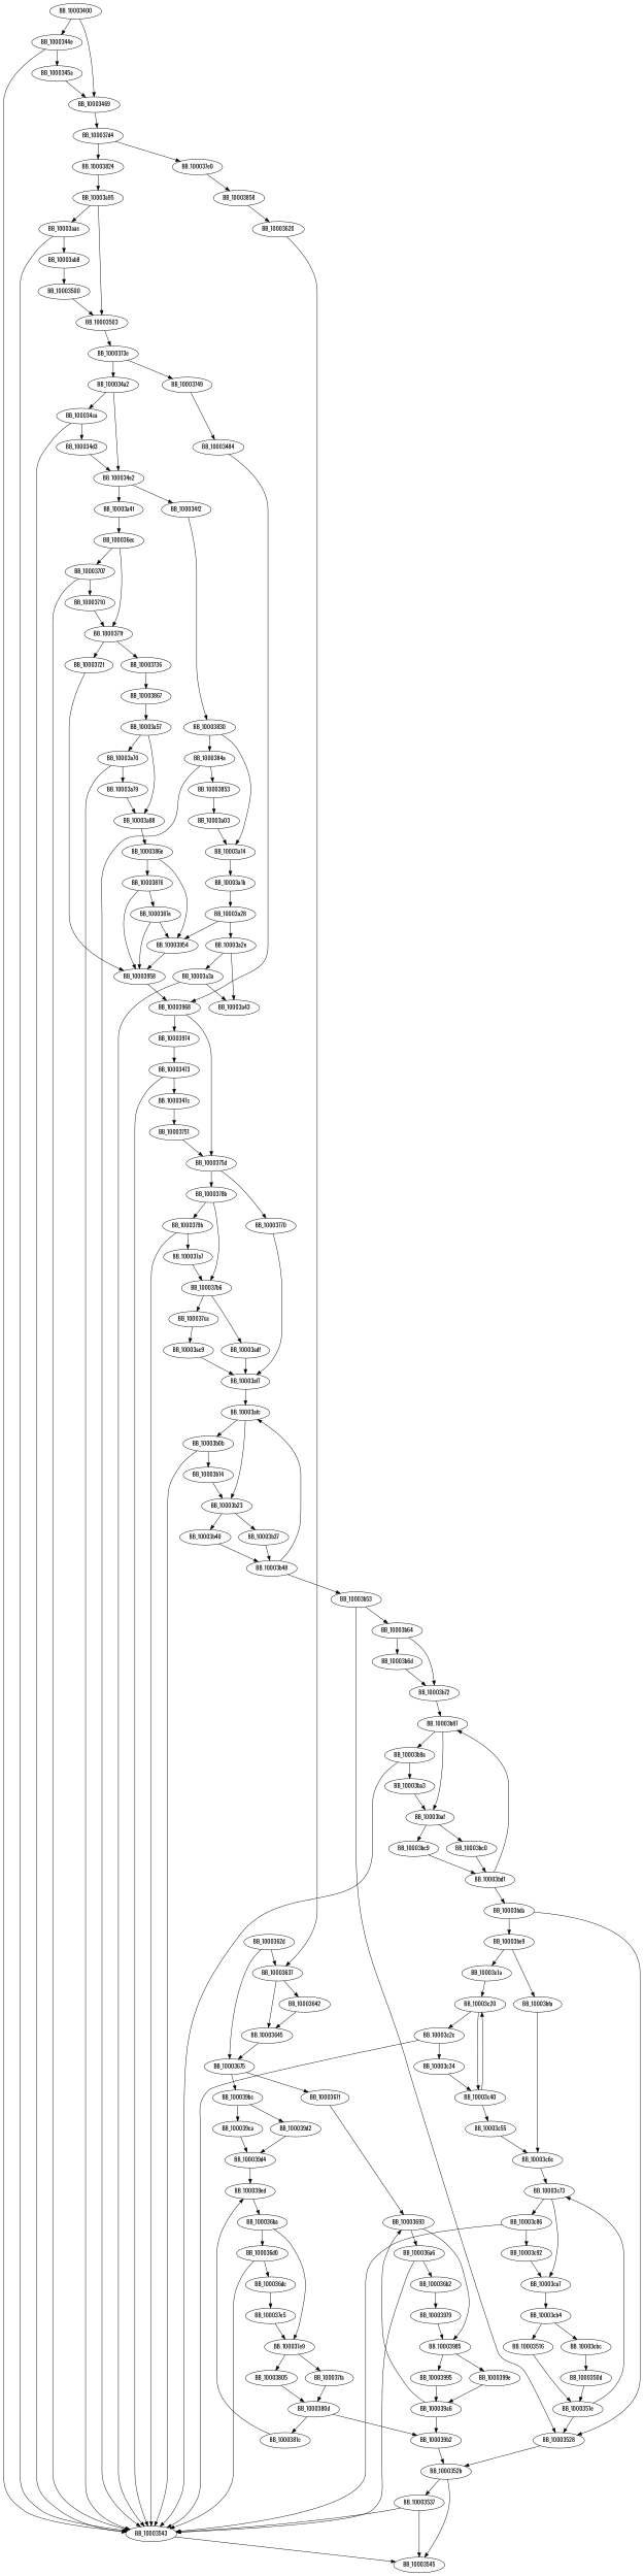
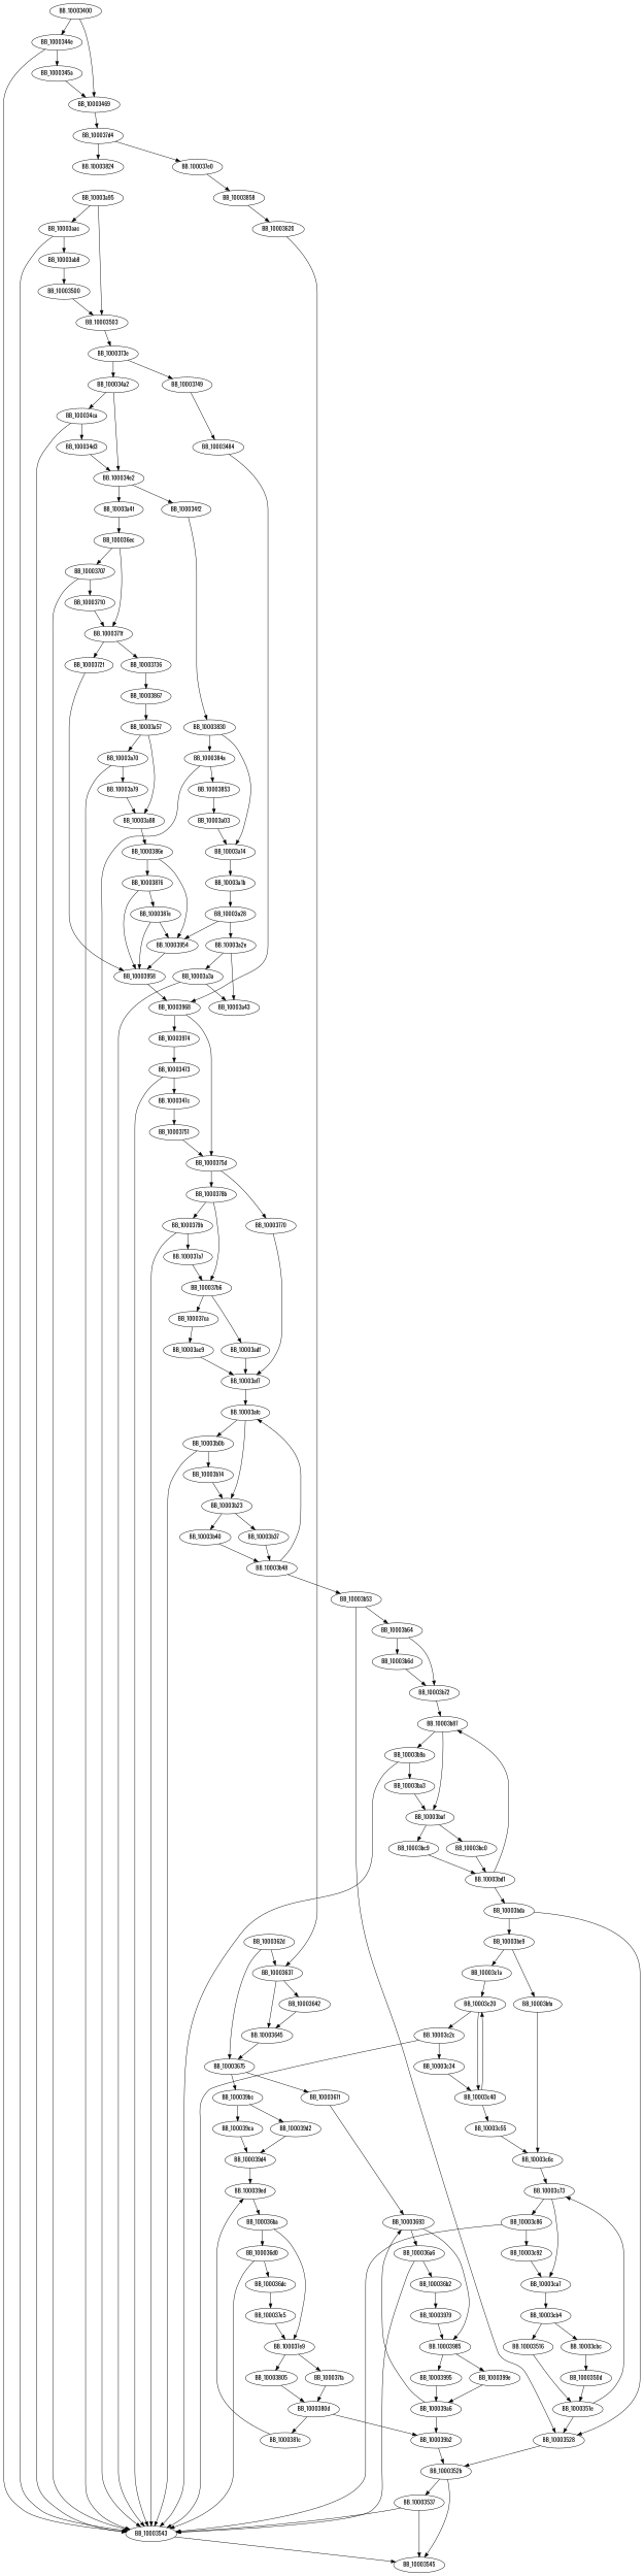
  digraph {
    fontname=Oswald
    node [fontname=Oswald]
    edge [fontname=Oswald]
    BB_10003400
    BB_1000344e
    BB_10003469
    BB_1000345a
    BB_10003543
    BB_100037d4
    BB_10003545
    BB_100037e0
    BB_10003824
    BB_10003858
    BB_10003a95
    BB_10003473
    BB_1000347c
    BB_10003751
    BB_1000375d
    BB_10003770
    BB_1000378b
    BB_10003484
    BB_10003968
    BB_10003974
    BB_100034a2
    BB_100034ca
    BB_100034e2
    BB_100034d3
    BB_100034f2
    BB_10003a4f
    BB_10003830
    BB_100036ec
    BB_1000384a
    BB_10003a14
    BB_10003707
    BB_1000371f
    BB_10003853
    BB_10003a1b
    BB_10003500
    BB_10003503
    BB_1000373e
    BB_10003749
    BB_1000350d
    BB_1000351e
    BB_10003528
    BB_10003c73
    BB_1000352b
    BB_10003c86
    BB_10003ca7
    BB_10003516
    BB_10003537
    BB_10003c92
    BB_10003cb4
    BB_10003620
    BB_10003637
    BB_1000362d
    BB_10003675
    BB_10003642
    BB_10003645
    BB_1000367f
    BB_100039bc
    BB_10003693
    BB_100039ca
    BB_100039d2
    BB_100036a6
    BB_10003985
    BB_100039d4
    BB_100036b2
    BB_10003995
    BB_1000399e
    BB_10003979
    BB_100039a6
    BB_100036ba
    BB_100036d0
    BB_100037e9
    BB_100036dc
    BB_100037fa
    BB_10003805
    BB_100037e5
    BB_1000380d
    BB_10003710
    BB_1000372f
    BB_10003736
    BB_10003958
    BB_10003867
    BB_10003a57
    BB_10003a70
    BB_10003a88
    BB_10003af7
    BB_1000379b
    BB_100037b6
    BB_10003afc
    BB_100037a7
    BB_100037ca
    BB_10003adf
    BB_10003b0b
    BB_10003b23
    BB_10003ac9
    BB_10003aac
    BB_1000381c
    BB_100039b2
    BB_100039ed
    BB_10003ab8
    BB_10003a03
    BB_10003a28
    BB_10003a79
    BB_1000386e
    BB_10003876
    BB_10003954
    BB_1000387e
    BB_10003a2e
    BB_10003a3a
    BB_10003a43
    BB_10003b14
    BB_10003b37
    BB_10003b40
    BB_10003b48
    BB_10003b53
    BB_10003b64
    BB_10003b6d
    BB_10003b72
    BB_10003b87
    BB_10003b9a
    BB_10003baf
    BB_10003ba3
    BB_10003bc0
    BB_10003bc9
    BB_10003bd1
    BB_10003bda
    BB_10003be9
    BB_10003bfa
    BB_10003c1a
    BB_10003c6c
    BB_10003c20
    BB_10003c2c
    BB_10003c40
    BB_10003c34
    BB_10003c55
    BB_10003cbc
    BB_10003400 -> BB_1000344e
    BB_10003400 -> BB_10003469
    BB_1000344e -> BB_1000345a
    BB_1000344e -> BB_10003543
    BB_10003469 -> BB_100037d4
    BB_1000345a -> BB_10003469
    BB_10003543 -> BB_10003545
    BB_100037d4 -> BB_100037e0
    BB_100037d4 -> BB_10003824
    BB_100037e0 -> BB_10003858
-   BB_10003824 -> BB_10003a95
    BB_10003858 -> BB_10003620
    BB_10003a95 -> BB_10003503
    BB_10003a95 -> BB_10003aac
    BB_10003473 -> BB_10003543
    BB_10003473 -> BB_1000347c
    BB_1000347c -> BB_10003751
    BB_10003751 -> BB_1000375d
    BB_1000375d -> BB_10003770
    BB_1000375d -> BB_1000378b
    BB_10003770 -> BB_10003af7
    BB_1000378b -> BB_1000379b
    BB_1000378b -> BB_100037b6
    BB_10003484 -> BB_10003968
    BB_10003968 -> BB_1000375d
    BB_10003968 -> BB_10003974
    BB_10003974 -> BB_10003473
    BB_100034a2 -> BB_100034ca
    BB_100034a2 -> BB_100034e2
    BB_100034ca -> BB_10003543
    BB_100034ca -> BB_100034d3
    BB_100034e2 -> BB_100034f2
    BB_100034e2 -> BB_10003a4f
    BB_100034d3 -> BB_100034e2
    BB_100034f2 -> BB_10003830
    BB_10003a4f -> BB_100036ec
    BB_10003830 -> BB_1000384a
    BB_10003830 -> BB_10003a14
    BB_100036ec -> BB_10003707
    BB_100036ec -> BB_1000371f
    BB_1000384a -> BB_10003543
    BB_1000384a -> BB_10003853
    BB_10003a14 -> BB_10003a1b
    BB_10003707 -> BB_10003543
    BB_10003707 -> BB_10003710
    BB_1000371f -> BB_1000372f
    BB_1000371f -> BB_10003736
    BB_10003853 -> BB_10003a03
    BB_10003a1b -> BB_10003a28
    BB_10003500 -> BB_10003503
    BB_10003503 -> BB_1000373e
    BB_1000373e -> BB_100034a2
    BB_1000373e -> BB_10003749
    BB_10003749 -> BB_10003484
    BB_1000350d -> BB_1000351e
    BB_1000351e -> BB_10003528
    BB_1000351e -> BB_10003c73
    BB_10003528 -> BB_1000352b
    BB_10003c73 -> BB_10003c86
    BB_10003c73 -> BB_10003ca7
    BB_1000352b -> BB_10003545
    BB_1000352b -> BB_10003537
    BB_10003c86 -> BB_10003543
    BB_10003c86 -> BB_10003c92
    BB_10003ca7 -> BB_10003cb4
    BB_10003516 -> BB_1000351e
    BB_10003537 -> BB_10003543
    BB_10003537 -> BB_10003545
    BB_10003c92 -> BB_10003ca7
    BB_10003cb4 -> BB_10003516
    BB_10003cb4 -> BB_10003cbc
    BB_10003620 -> BB_10003637
    BB_10003637 -> BB_10003642
    BB_10003637 -> BB_10003645
    BB_1000362d -> BB_10003637
    BB_1000362d -> BB_10003675
    BB_10003675 -> BB_1000367f
    BB_10003675 -> BB_100039bc
    BB_10003642 -> BB_10003645
    BB_10003645 -> BB_10003675
    BB_1000367f -> BB_10003693
    BB_100039bc -> BB_100039ca
    BB_100039bc -> BB_100039d2
    BB_10003693 -> BB_100036a6
    BB_10003693 -> BB_10003985
    BB_100039ca -> BB_100039d4
    BB_100039d2 -> BB_100039d4
    BB_100036a6 -> BB_10003543
    BB_100036a6 -> BB_100036b2
    BB_10003985 -> BB_10003995
    BB_10003985 -> BB_1000399e
    BB_100039d4 -> BB_100039ed
    BB_100036b2 -> BB_10003979
    BB_10003995 -> BB_100039a6
    BB_1000399e -> BB_100039a6
    BB_10003979 -> BB_10003985
    BB_100039a6 -> BB_10003693
    BB_100039a6 -> BB_100039b2
    BB_100036ba -> BB_100036d0
    BB_100036ba -> BB_100037e9
    BB_100036d0 -> BB_10003543
    BB_100036d0 -> BB_100036dc
    BB_100037e9 -> BB_100037fa
    BB_100037e9 -> BB_10003805
    BB_100036dc -> BB_100037e5
    BB_100037fa -> BB_1000380d
    BB_10003805 -> BB_1000380d
    BB_100037e5 -> BB_100037e9
    BB_1000380d -> BB_1000381c
    BB_1000380d -> BB_100039b2
    BB_10003710 -> BB_1000371f
    BB_1000372f -> BB_10003958
    BB_10003736 -> BB_10003867
    BB_10003958 -> BB_10003968
    BB_10003867 -> BB_10003a57
    BB_10003a57 -> BB_10003a70
    BB_10003a57 -> BB_10003a88
    BB_10003a70 -> BB_10003543
    BB_10003a70 -> BB_10003a79
    BB_10003a88 -> BB_1000386e
    BB_10003af7 -> BB_10003afc
    BB_1000379b -> BB_10003543
    BB_1000379b -> BB_100037a7
    BB_100037b6 -> BB_100037ca
    BB_100037b6 -> BB_10003adf
    BB_10003afc -> BB_10003b0b
    BB_10003afc -> BB_10003b23
    BB_100037a7 -> BB_100037b6
    BB_100037ca -> BB_10003ac9
    BB_10003adf -> BB_10003af7
    BB_10003b0b -> BB_10003543
    BB_10003b0b -> BB_10003b14
    BB_10003b23 -> BB_10003b37
    BB_10003b23 -> BB_10003b40
    BB_10003ac9 -> BB_10003af7
    BB_10003aac -> BB_10003543
    BB_10003aac -> BB_10003ab8
    BB_1000381c -> BB_100039ed
    BB_100039b2 -> BB_1000352b
    BB_100039ed -> BB_100036ba
    BB_10003ab8 -> BB_10003500
    BB_10003a03 -> BB_10003a14
    BB_10003a28 -> BB_10003954
    BB_10003a28 -> BB_10003a2e
    BB_10003a79 -> BB_10003a88
    BB_1000386e -> BB_10003876
    BB_1000386e -> BB_10003954
    BB_10003876 -> BB_10003958
    BB_10003876 -> BB_1000387e
    BB_10003954 -> BB_10003958
    BB_1000387e -> BB_10003958
    BB_1000387e -> BB_10003954
    BB_10003a2e -> BB_10003a3a
    BB_10003a2e -> BB_10003a43
    BB_10003a3a -> BB_10003543
    BB_10003a3a -> BB_10003a43
    BB_10003b14 -> BB_10003b23
    BB_10003b37 -> BB_10003b48
    BB_10003b40 -> BB_10003b48
    BB_10003b48 -> BB_10003afc
    BB_10003b48 -> BB_10003b53
    BB_10003b53 -> BB_10003528
    BB_10003b53 -> BB_10003b64
    BB_10003b64 -> BB_10003b6d
    BB_10003b64 -> BB_10003b72
    BB_10003b6d -> BB_10003b72
    BB_10003b72 -> BB_10003b87
    BB_10003b87 -> BB_10003b9a
    BB_10003b87 -> BB_10003baf
    BB_10003b9a -> BB_10003543
    BB_10003b9a -> BB_10003ba3
    BB_10003baf -> BB_10003bc0
    BB_10003baf -> BB_10003bc9
    BB_10003ba3 -> BB_10003baf
    BB_10003bc0 -> BB_10003bd1
    BB_10003bc9 -> BB_10003bd1
    BB_10003bd1 -> BB_10003b87
    BB_10003bd1 -> BB_10003bda
    BB_10003bda -> BB_10003528
    BB_10003bda -> BB_10003be9
    BB_10003be9 -> BB_10003bfa
    BB_10003be9 -> BB_10003c1a
    BB_10003bfa -> BB_10003c6c
    BB_10003c1a -> BB_10003c20
    BB_10003c6c -> BB_10003c73
    BB_10003c20 -> BB_10003c2c
    BB_10003c20 -> BB_10003c40
    BB_10003c2c -> BB_10003543
    BB_10003c2c -> BB_10003c34
    BB_10003c40 -> BB_10003c20
    BB_10003c40 -> BB_10003c55
    BB_10003c34 -> BB_10003c40
    BB_10003c55 -> BB_10003c6c
    BB_10003cbc -> BB_1000350d
  }
